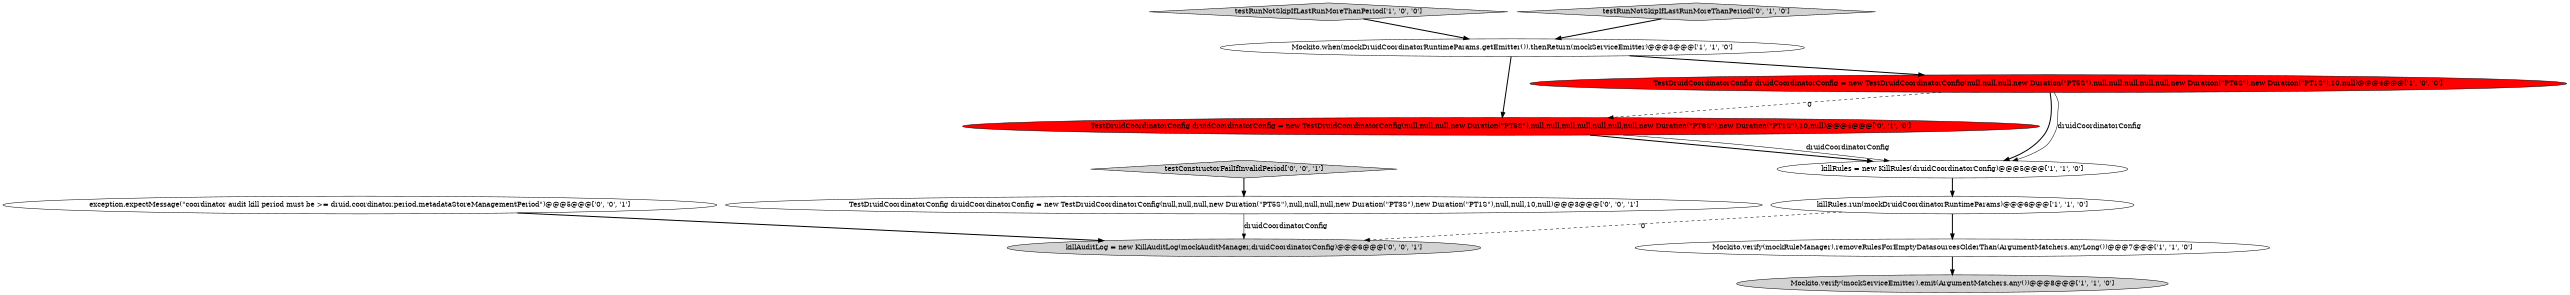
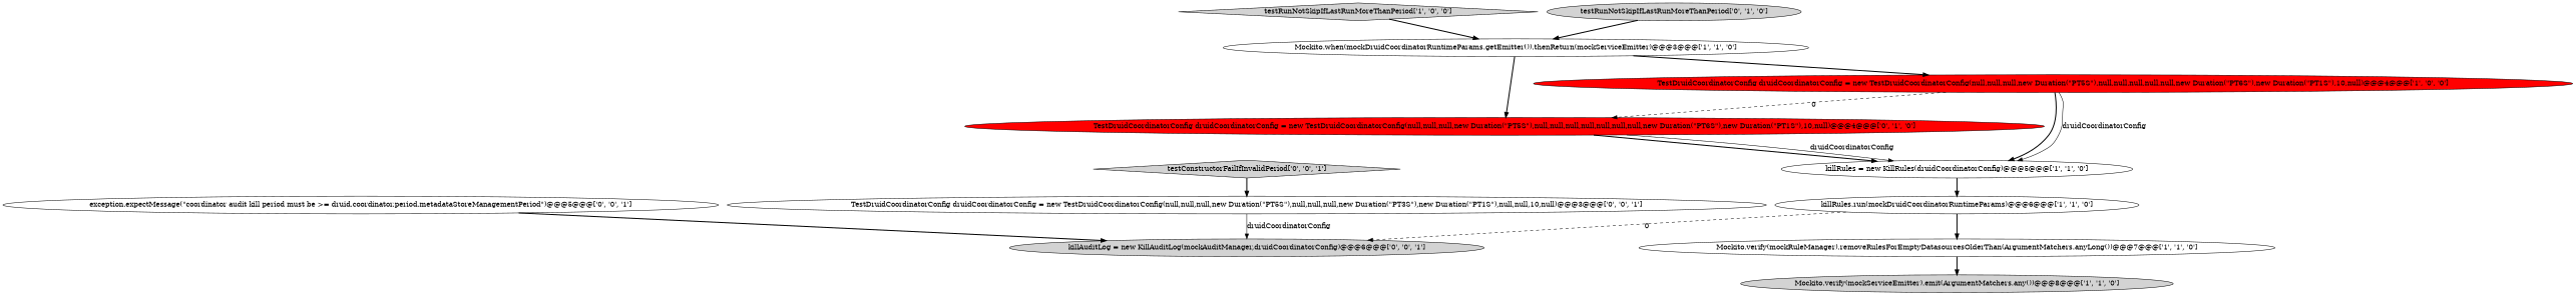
  digraph {
    node [fillcolor=white shape=ellipse style=filled]
    edge [style=bold]
    n1 [fillcolor=lightgray label="Mockito.verify(mockServiceEmitter).emit(ArgumentMatchers.any())@@@8@@@['1', '1', '0']"]
    n2 [label="killRules.run(mockDruidCoordinatorRuntimeParams)@@@6@@@['1', '1', '0']"]
    n3 [label="Mockito.verify(mockRuleManager).removeRulesForEmptyDatasourcesOlderThan(ArgumentMatchers.anyLong())@@@7@@@['1', '1', '0']"]
    n4 [fillcolor=lightgray label="killAuditLog = new KillAuditLog(mockAuditManager,druidCoordinatorConfig)@@@6@@@['0', '0', '1']"]
    n5 [label="Mockito.when(mockDruidCoordinatorRuntimeParams.getEmitter()).thenReturn(mockServiceEmitter)@@@3@@@['1', '1', '0']"]
    n6 [fillcolor=red label="TestDruidCoordinatorConfig druidCoordinatorConfig = new TestDruidCoordinatorConfig(null,null,null,new Duration(\"PT5S\"),null,null,null,null,null,null,null,new Duration(\"PT6S\"),new Duration(\"PT1S\"),10,null)@@@4@@@['0', '1', '0']"]
    n7 [fillcolor=red label="TestDruidCoordinatorConfig druidCoordinatorConfig = new TestDruidCoordinatorConfig(null,null,null,new Duration(\"PT5S\"),null,null,null,null,null,new Duration(\"PT6S\"),new Duration(\"PT1S\"),10,null)@@@4@@@['1', '0', '0']"]
    n8 [label="killRules = new KillRules(druidCoordinatorConfig)@@@5@@@['1', '1', '0']"]
    n9 [label="exception.expectMessage(\"coordinator audit kill period must be >= druid.coordinator.period.metadataStoreManagementPeriod\")@@@5@@@['0', '0', '1']"]
    n10 [label="TestDruidCoordinatorConfig druidCoordinatorConfig = new TestDruidCoordinatorConfig(null,null,null,new Duration(\"PT5S\"),null,null,null,new Duration(\"PT3S\"),new Duration(\"PT1S\"),null,null,10,null)@@@3@@@['0', '0', '1']"]
    n11 [fillcolor=lightgray label="testConstructorFailIfInvalidPeriod['0', '0', '1']" shape=diamond]
    n12 [fillcolor=lightgray label="testRunNotSkipIfLastRunMoreThanPeriod['1', '0', '0']" shape=diamond]
-   n13 [fillcolor=lightgray label="testRunNotSkipIfLastRunMoreThanPeriod['0', '1', '0']" shape=diamond]
+   n13 [fillcolor=lightgray label="testRunNotSkipIfLastRunMoreThanPeriod['0', '1', '0']"]
    n2 -> n3
    n2 -> n4 [label=0 style=dashed]
    n3 -> n1
    n5 -> n6
    n5 -> n7
    n6 -> n8
    n6 -> n8 [label=druidCoordinatorConfig style=solid]
    n7 -> n6 [label=0 style=dashed]
    n7 -> n8
    n7 -> n8 [label=druidCoordinatorConfig style=solid]
    n8 -> n2
    n9 -> n4
    n10 -> n4 [label=druidCoordinatorConfig style=solid]
    n11 -> n10
    n12 -> n5
    n13 -> n5
  }
